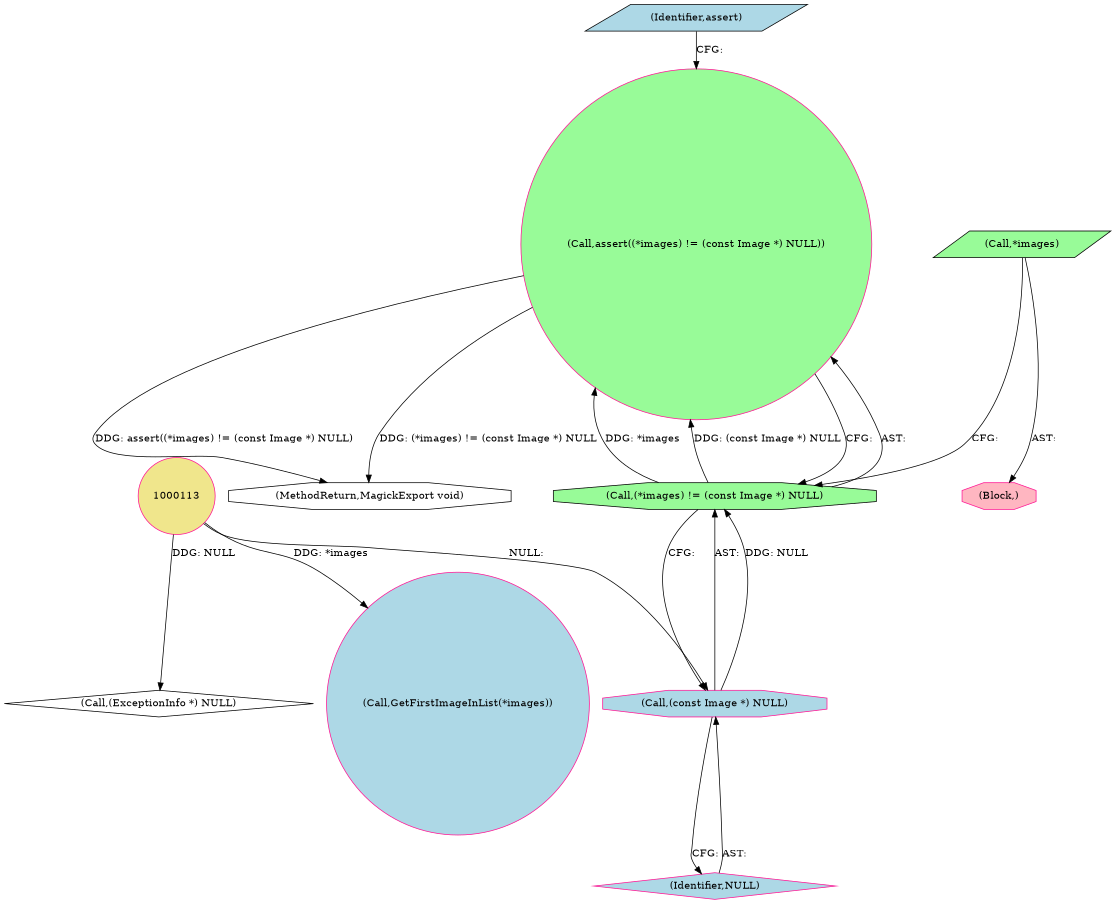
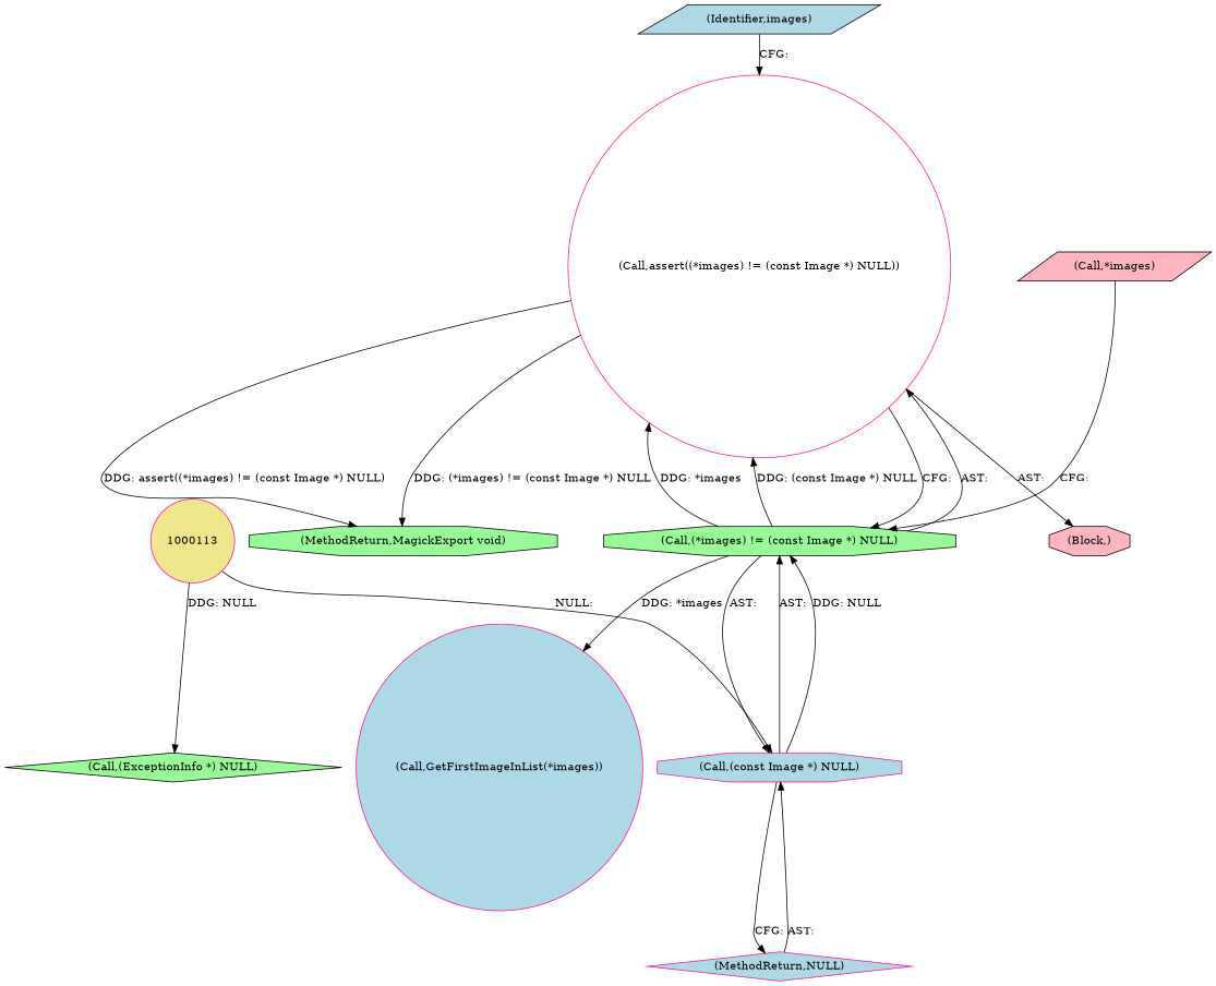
  digraph {
    node [color=black fillcolor=lightblue shape=octagon style=filled]
-   n1 [color=deeppink fillcolor=palegreen label="(Call,assert((*images) != (const Image *) NULL))" shape=circle]
+   n1 [color=deeppink fillcolor=white label="(Call,assert((*images) != (const Image *) NULL))" shape=circle]
    n2 [fillcolor=palegreen label="(Call,(*images) != (const Image *) NULL)"]
-   n3 [fillcolor=white label="(MethodReturn,MagickExport void)"]
-   n4 [color=deeppink fillcolor=lightpink label="(Block,)"]
+   n3 [fillcolor=palegreen label="(MethodReturn,MagickExport void)"]
+   n4 [fillcolor=lightpink label="(Block,)"]
    n5 [color=deeppink label="(Call,(const Image *) NULL)"]
    n6 [color=deeppink label="(Call,GetFirstImageInList(*images))" shape=circle]
-   n7 [color=deeppink label="(Identifier,NULL)" shape=diamond]
-   n8 [fillcolor=white label="(Call,(ExceptionInfo *) NULL)" shape=diamond]
-   n9 [label="(Identifier,assert)" shape=parallelogram]
-   n10 [fillcolor=palegreen label="(Call,*images)" shape=parallelogram]
+   n7 [color=deeppink label="(MethodReturn,NULL)" shape=diamond]
+   n8 [fillcolor=palegreen label="(Call,(ExceptionInfo *) NULL)" shape=diamond]
+   n9 [label="(Identifier,images)" shape=parallelogram]
+   n10 [fillcolor=lightpink label="(Call,*images)" shape=parallelogram]
    1000113 [color=deeppink fillcolor=khaki shape=circle]
    n1 -> n2 [label="CFG: "]
    n1 -> n3 [label="DDG: assert((*images) != (const Image *) NULL)"]
    n1 -> n3 [label="DDG: (*images) != (const Image *) NULL"]
-   n10 -> n4 [label="AST: "]
+   n1 -> n4 [label="AST: "]
    n2 -> n1 [label="AST: "]
    n2 -> n1 [label="DDG: *images"]
    n2 -> n1 [label="DDG: (const Image *) NULL"]
-   n2 -> n5 [label="CFG: "]
-   1000113 -> n6 [label="DDG: *images"]
+   n2 -> n5 [label="AST: "]
+   n2 -> n6 [label="DDG: *images"]
    n5 -> n2 [label="AST: "]
    n5 -> n2 [label="DDG: NULL"]
    n5 -> n7 [label="CFG: "]
    n7 -> n5 [label="AST: "]
    n9 -> n1 [label="CFG: "]
    n10 -> n2 [label="CFG: "]
    1000113 -> n5 [label="NULL: "]
    1000113 -> n8 [label="DDG: NULL"]
  }
